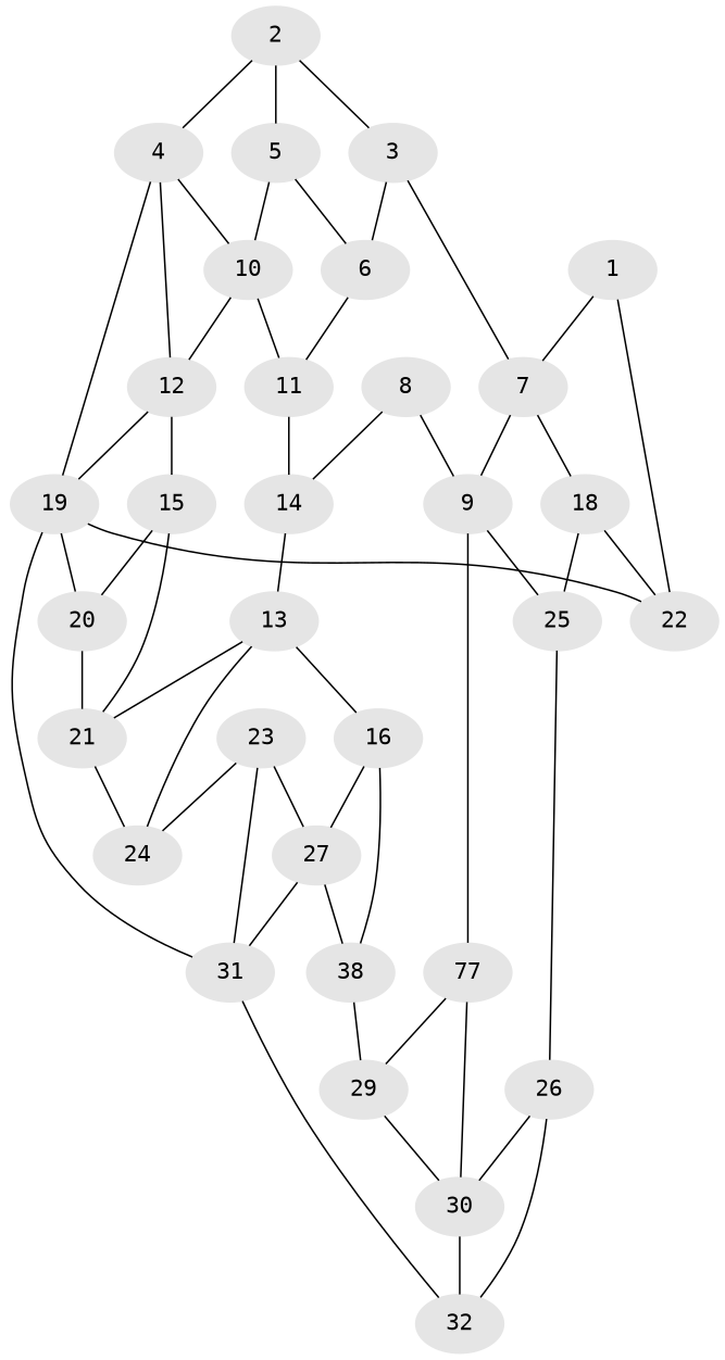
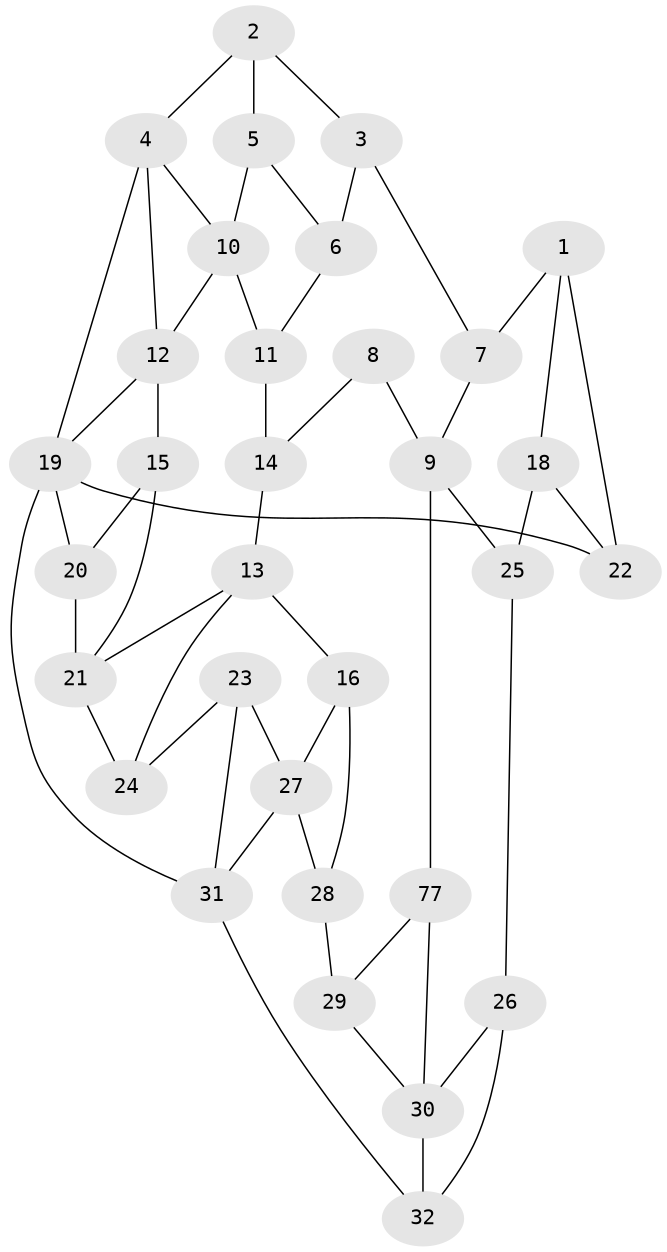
  graph {
    fontname="DejaVu Sans Mono"
    node [color=gray90 fontname="DejaVu Sans Mono" style=filled]
    edge [fontname="DejaVu Sans Mono" weight=1.0]
    1
    7
    22
    9
    18
    2
    3
    4
    5
    6
    10
    12
    19
    11
    15
    20
    31
    8
    14
    n20 [label=77]
    25
    13
    29
    30
    26
    21
    16
    24
    27
-   28 [label=38]
+   28
    32
    23
    1 -- 7
    1 -- 22
    7 -- 9
-   7 -- 18
+   1 -- 18
    9 -- n20
    9 -- 25
    18 -- 22 [weight=2.0]
    18 -- 25 [weight=2.0]
    2 -- 3
    2 -- 4
    2 -- 5
    3 -- 7
    3 -- 6
    4 -- 10
    4 -- 12
    4 -- 19
    5 -- 6
    5 -- 10
    6 -- 11
    10 -- 12
    10 -- 11
    12 -- 19
    12 -- 15 [weight=2.0]
    19 -- 22 [weight=2.0]
    19 -- 20
    19 -- 31
    11 -- 14
    15 -- 20
    15 -- 21
    20 -- 21
    31 -- 32
    8 -- 9
    8 -- 14
    14 -- 13
    n20 -- 29
    n20 -- 30
    25 -- 26
    13 -- 21
    13 -- 16
    13 -- 24
    29 -- 30
    30 -- 32
    26 -- 30
    26 -- 32
    21 -- 24
    16 -- 27
    16 -- 28
    27 -- 31
    27 -- 28
    28 -- 29 [weight=2.0]
    23 -- 31
    23 -- 24 [weight=2.0]
    23 -- 27
  }
